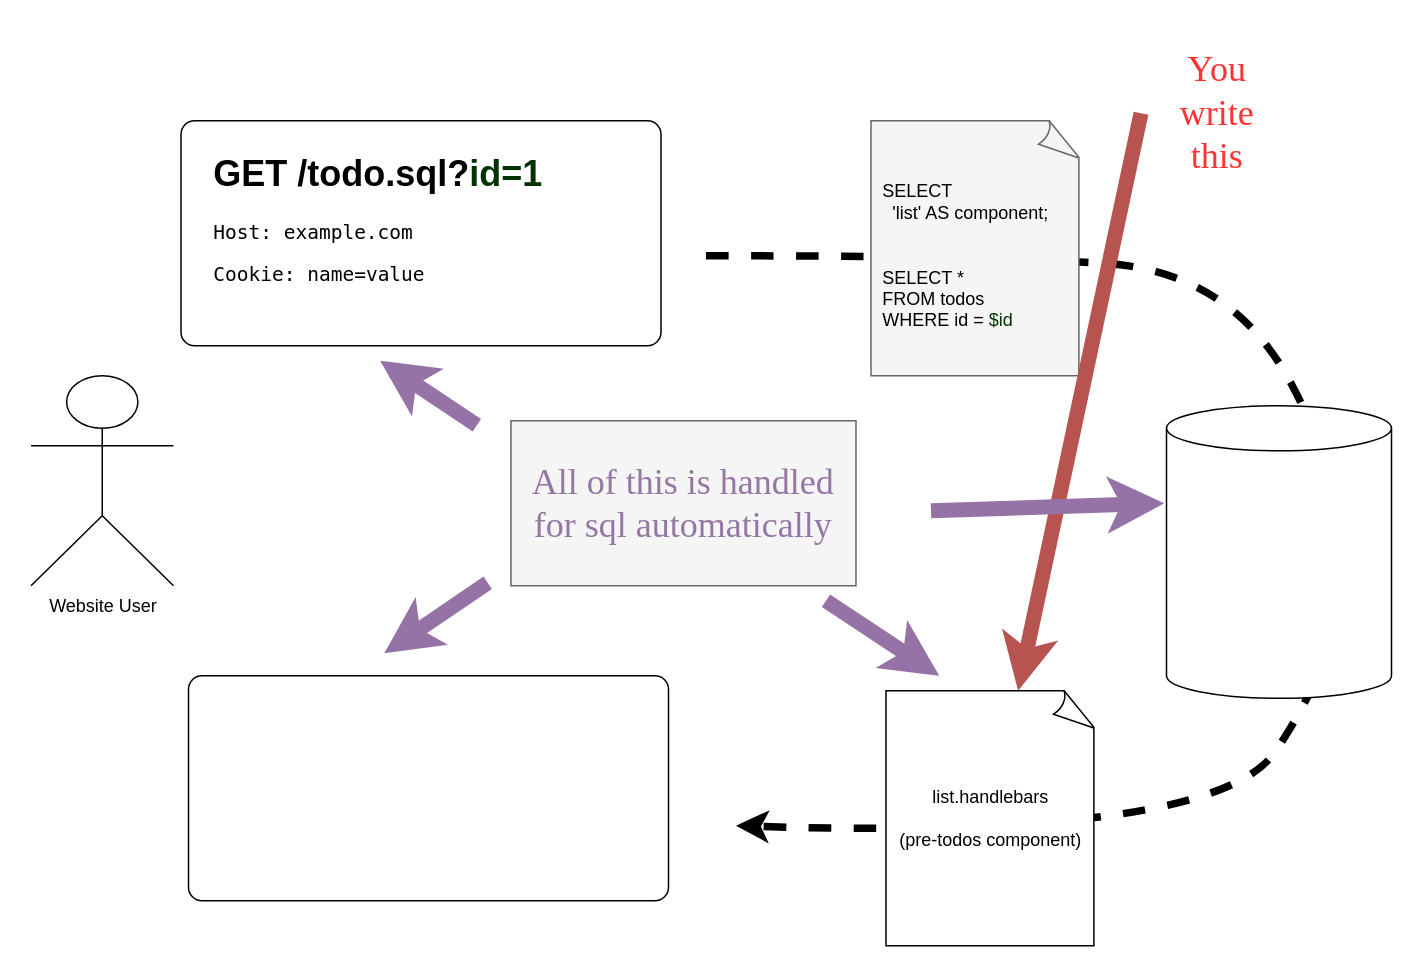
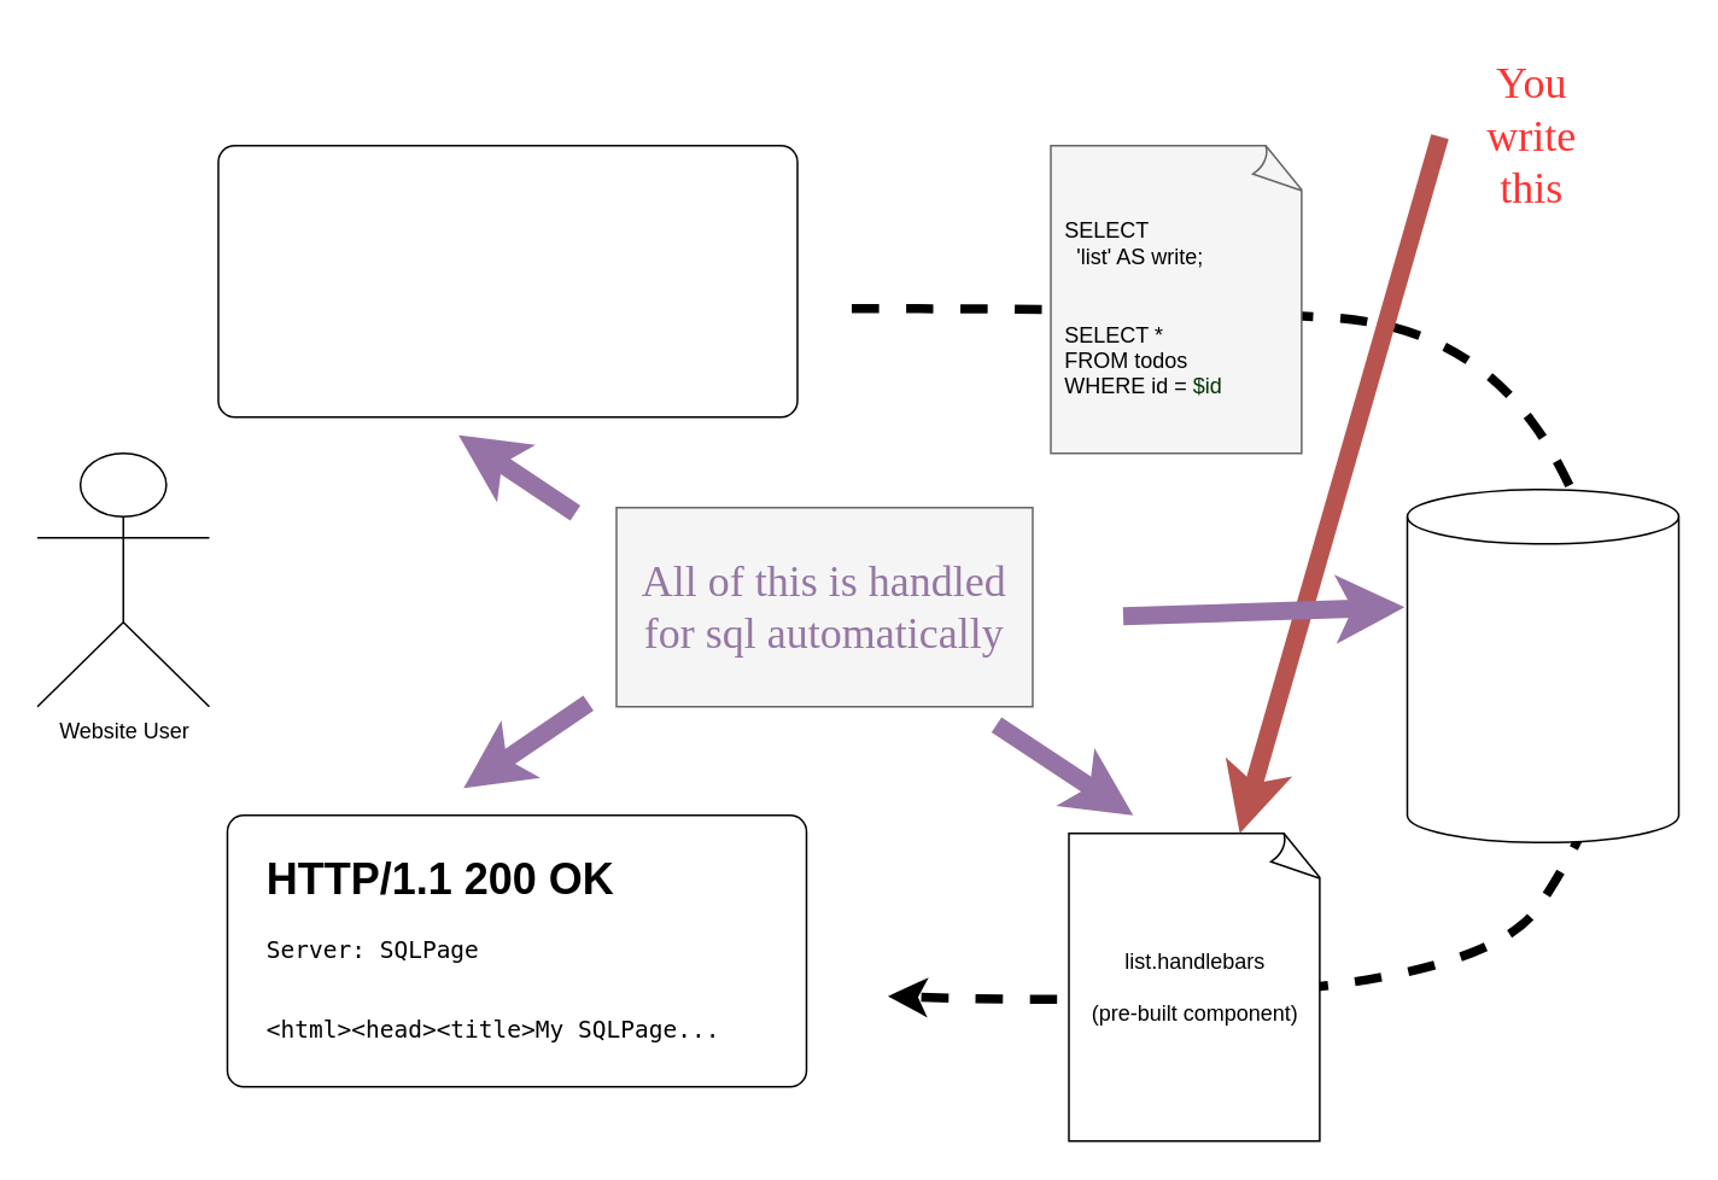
  <mxCell id="0" />
  <mxCell id="1" parent="0" />
  <mxCell id="2" value="" style="rounded=1;whiteSpace=wrap;html=1;arcSize=6;" vertex="1" parent="1"><mxGeometry x="120" y="80" width="320" height="150" as="geometry" /></mxCell>
- <mxCell id="3" value="&lt;h1 style=&quot;margin-top: 0px;&quot;&gt;GET /todo.sql?&lt;font color=&quot;#003300&quot;&gt;id=1&lt;/font&gt;&lt;br&gt;&lt;/h1&gt;&lt;pre style=&quot;font-size: 13px;&quot;&gt;&lt;font style=&quot;font-size: 13px;&quot;&gt;Host: example.com&lt;/font&gt;&lt;/pre&gt;&lt;pre style=&quot;font-size: 13px;&quot; data-signature=&quot;FRjGbP3zQQCt51JFaD0Ll1xKb2HQKZ0zWZPelzg69HE=&quot; class=&quot;brush: http notranslate&quot;&gt;&lt;font style=&quot;font-size: 13px;&quot;&gt;&lt;code&gt;&lt;span class=&quot;token header&quot;&gt;&lt;span class=&quot;token header-name keyword&quot;&gt;Cookie&lt;/span&gt;&lt;span class=&quot;token punctuation&quot;&gt;:&lt;/span&gt; &lt;span class=&quot;token header-value&quot;&gt;name=value&lt;/span&gt;&lt;/span&gt;&lt;/code&gt;&lt;/font&gt;&lt;/pre&gt;&lt;p&gt;&lt;/p&gt;" style="text;html=1;whiteSpace=wrap;overflow=hidden;rounded=0;" vertex="1" parent="1"><mxGeometry x="140" y="95" width="290" height="120" as="geometry" /></mxCell>
  <mxCell id="4" value="" style="curved=1;endArrow=classic;html=1;rounded=0;strokeWidth=5;dashed=1;" edge="1" parent="1"><mxGeometry width="50" height="50" relative="1" as="geometry"><mxPoint x="470" y="170" as="sourcePoint" /><mxPoint x="490" y="550" as="targetPoint" /><Array as="points"><mxPoint x="650" y="170" /><mxPoint x="820" y="180" /><mxPoint x="900" y="330" /><mxPoint x="890" y="440" /><mxPoint x="810" y="560" /></Array></mxGeometry></mxCell>
  <mxCell id="5" value="" style="whiteSpace=wrap;html=1;shape=mxgraph.basic.document;fillColor=#f5f5f5;strokeColor=#666666;fontColor=#333333;" vertex="1" parent="1"><mxGeometry x="580" y="80" width="140" height="170" as="geometry" /></mxCell>
  <mxCell id="6" value="" style="shape=cylinder3;whiteSpace=wrap;html=1;boundedLbl=1;backgroundOutline=1;size=15;" vertex="1" parent="1"><mxGeometry x="777" y="270" width="150" height="195" as="geometry" /></mxCell>
  <mxCell id="7" value="" style="rounded=1;whiteSpace=wrap;html=1;arcSize=6;" vertex="1" parent="1"><mxGeometry x="125" y="450" width="320" height="150" as="geometry" /></mxCell>
- <mxCell id="9" value="&lt;div&gt;SELECT&lt;/div&gt;&lt;div&gt;&amp;nbsp; 'list' AS component;&lt;br&gt;&lt;/div&gt;&lt;div&gt;&lt;br&gt;&lt;/div&gt;&lt;div&gt;&lt;br&gt;&lt;/div&gt;&lt;div&gt;SELECT *&lt;/div&gt;&lt;div&gt;FROM todos&lt;/div&gt;&lt;div&gt;WHERE id =&lt;font color=&quot;#003300&quot;&gt; $id&lt;br&gt;&lt;/font&gt;&lt;/div&gt;" style="text;html=1;align=left;verticalAlign=middle;whiteSpace=wrap;rounded=0;" vertex="1" parent="1"><mxGeometry x="586" y="100" width="140" height="140" as="geometry" /></mxCell>
- <mxCell id="10" value="&lt;div&gt;list.handlebars&lt;/div&gt;&lt;div&gt;&lt;br&gt;&lt;/div&gt;&lt;div&gt;(pre-todos component)&lt;br&gt;&lt;/div&gt;" style="whiteSpace=wrap;html=1;shape=mxgraph.basic.document" vertex="1" parent="1"><mxGeometry x="590" y="460" width="140" height="170" as="geometry" /></mxCell>
+ <mxCell id="8" value="&lt;h1 style=&quot;margin-top: 0px;&quot;&gt;HTTP/1.1 200 OK&lt;br&gt;&lt;/h1&gt;&lt;pre style=&quot;font-size: 13px;&quot;&gt;&lt;font style=&quot;font-size: 13px;&quot;&gt;Server: SQLPage&lt;/font&gt;&lt;/pre&gt;&lt;pre style=&quot;font-size: 13px;&quot; data-signature=&quot;FRjGbP3zQQCt51JFaD0Ll1xKb2HQKZ0zWZPelzg69HE=&quot; class=&quot;brush: http notranslate&quot;&gt;&lt;font style=&quot;font-size: 13px;&quot;&gt;&lt;code&gt;&lt;span class=&quot;token header&quot;&gt;&lt;span class=&quot;token header-name keyword&quot;&gt;&lt;br&gt;&amp;lt;html&amp;gt;&amp;lt;head&amp;gt;&amp;lt;title&amp;gt;My SQLPage...&lt;br&gt;&lt;/span&gt;&lt;/span&gt;&lt;/code&gt;&lt;/font&gt;&lt;/pre&gt;&lt;p&gt;&lt;/p&gt;" style="text;html=1;whiteSpace=wrap;overflow=hidden;rounded=0;" vertex="1" parent="1"><mxGeometry x="145" y="465" width="290" height="120" as="geometry" /></mxCell>
+ <mxCell id="9" value="&lt;div&gt;SELECT&lt;/div&gt;&lt;div&gt;&amp;nbsp; 'list' AS write;&lt;br&gt;&lt;/div&gt;&lt;div&gt;&lt;br&gt;&lt;/div&gt;&lt;div&gt;&lt;br&gt;&lt;/div&gt;&lt;div&gt;SELECT *&lt;/div&gt;&lt;div&gt;FROM todos&lt;/div&gt;&lt;div&gt;WHERE id =&lt;font color=&quot;#003300&quot;&gt; $id&lt;br&gt;&lt;/font&gt;&lt;/div&gt;" style="text;html=1;align=left;verticalAlign=middle;whiteSpace=wrap;rounded=0;" vertex="1" parent="1"><mxGeometry x="586" y="100" width="140" height="140" as="geometry" /></mxCell>
+ <mxCell id="10" value="&lt;div&gt;list.handlebars&lt;/div&gt;&lt;div&gt;&lt;br&gt;&lt;/div&gt;&lt;div&gt;(pre-built component)&lt;br&gt;&lt;/div&gt;" style="whiteSpace=wrap;html=1;shape=mxgraph.basic.document" vertex="1" parent="1"><mxGeometry x="590" y="460" width="140" height="170" as="geometry" /></mxCell>
  <mxCell id="11" value="" style="shape=image;verticalLabelPosition=bottom;labelBackgroundColor=default;verticalAlign=top;aspect=fixed;imageAspect=0;image=https://upload.wikimedia.org/wikipedia/commons/2/29/Postgresql_elephant.svg;" vertex="1" parent="1"><mxGeometry x="813.5" y="340" width="77" height="79.41" as="geometry" /></mxCell>
  <mxCell id="12" value="Website User" style="shape=umlActor;verticalLabelPosition=bottom;verticalAlign=top;html=1;outlineConnect=0;" vertex="1" parent="1"><mxGeometry x="20" y="250" width="95" height="140" as="geometry" /></mxCell>
  <mxCell id="13" value="" style="endArrow=classic;html=1;rounded=0;strokeWidth=10;fillColor=#f8cecc;strokeColor=#b85450;exitX=-0.061;exitY=0.5;exitDx=0;exitDy=0;exitPerimeter=0;" edge="1" parent="1" source="14" target="10"><mxGeometry width="50" height="50" relative="1" as="geometry"><mxPoint x="777" y="70" as="sourcePoint" /><mxPoint x="737" y="120" as="targetPoint" /></mxGeometry></mxCell>
- <mxCell id="14" value="You write this" style="text;html=1;align=center;verticalAlign=middle;whiteSpace=wrap;rounded=0;fontFamily= Just Another Hand ;fontSource=https%3A%2F%2Ffonts.googleapis.com%2Fcss%3Ffamily%3D%2BJust%2BAnother%2BHand%2B;fontSize=24;fontColor=#FF3333;" vertex="1" parent="1"><mxGeometry x="765.5" y="20" width="90" height="110" as="geometry" /></mxCell>
+ <mxCell id="14" value="You write this" style="text;html=1;align=center;verticalAlign=middle;whiteSpace=wrap;rounded=0;fontFamily= Just Another Hand ;fontSource=https%3A%2F%2Ffonts.googleapis.com%2Fcss%3Ffamily%3D%2BJust%2BAnother%2BHand%2B;fontSize=24;fontColor=#FF3333;" vertex="1" parent="1"><mxGeometry x="800.5" y="20" width="90" height="110" as="geometry" /></mxCell>
  <mxCell id="15" value="" style="endArrow=classic;html=1;rounded=0;strokeWidth=10;fillColor=#e1d5e7;strokeColor=#9673a6;exitX=-0.061;exitY=0.5;exitDx=0;exitDy=0;exitPerimeter=0;" edge="1" parent="1"><mxGeometry width="50" height="50" relative="1" as="geometry"><mxPoint x="324.5" y="388" as="sourcePoint" /><mxPoint x="255.5" y="435" as="targetPoint" /></mxGeometry></mxCell>
  <mxCell id="16" value="" style="endArrow=classic;html=1;rounded=0;strokeWidth=10;fillColor=#e1d5e7;strokeColor=#9673a6;" edge="1" parent="1"><mxGeometry width="50" height="50" relative="1" as="geometry"><mxPoint x="317.25" y="283" as="sourcePoint" /><mxPoint x="252.75" y="240" as="targetPoint" /></mxGeometry></mxCell>
  <mxCell id="17" value="" style="endArrow=classic;html=1;rounded=0;strokeWidth=10;fillColor=#e1d5e7;strokeColor=#9673a6;" edge="1" parent="1"><mxGeometry width="50" height="50" relative="1" as="geometry"><mxPoint x="550" y="400" as="sourcePoint" /><mxPoint x="625.5" y="450" as="targetPoint" /></mxGeometry></mxCell>
  <mxCell id="18" value="" style="endArrow=classic;html=1;rounded=0;strokeWidth=10;fillColor=#e1d5e7;strokeColor=#9673a6;" edge="1" parent="1"><mxGeometry width="50" height="50" relative="1" as="geometry"><mxPoint x="620" y="340" as="sourcePoint" /><mxPoint x="775.5" y="335" as="targetPoint" /></mxGeometry></mxCell>
  <mxCell id="19" value="All of this is handled for sql automatically" style="text;html=1;align=center;verticalAlign=middle;whiteSpace=wrap;rounded=0;fontFamily= Just Another Hand ;fontSource=https%3A%2F%2Ffonts.googleapis.com%2Fcss%3Ffamily%3D%2BJust%2BAnother%2BHand%2B;fontSize=24;fillColor=#f5f5f5;fontColor=#9577a3;strokeColor=#666666;" vertex="1" parent="1"><mxGeometry x="340" y="280" width="230" height="110" as="geometry" /></mxCell>
